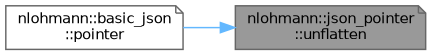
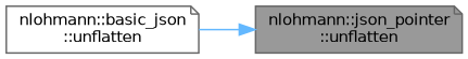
  digraph {
    rankdir=RL
    node [fontname=Helvetica fontsize=10 shape=note style=filled]
    n1 [color=gray40 fillcolor=grey60 fontcolor=black height=0.2 label="nlohmann::json_pointer\l::unflatten" width=0.4]
-   n2 [color=grey40 fillcolor=white height=0.2 label="nlohmann::basic_json\l::pointer" width=0.4]
+   n2 [color=grey40 fillcolor=white height=0.2 label="nlohmann::basic_json\l::unflatten" width=0.4]
    n1 -> n2 [color=steelblue1 dir=back fontname=Helvetica fontsize=10 labelfontname=Helvetica labelfontsize=10 style=solid]
  }
